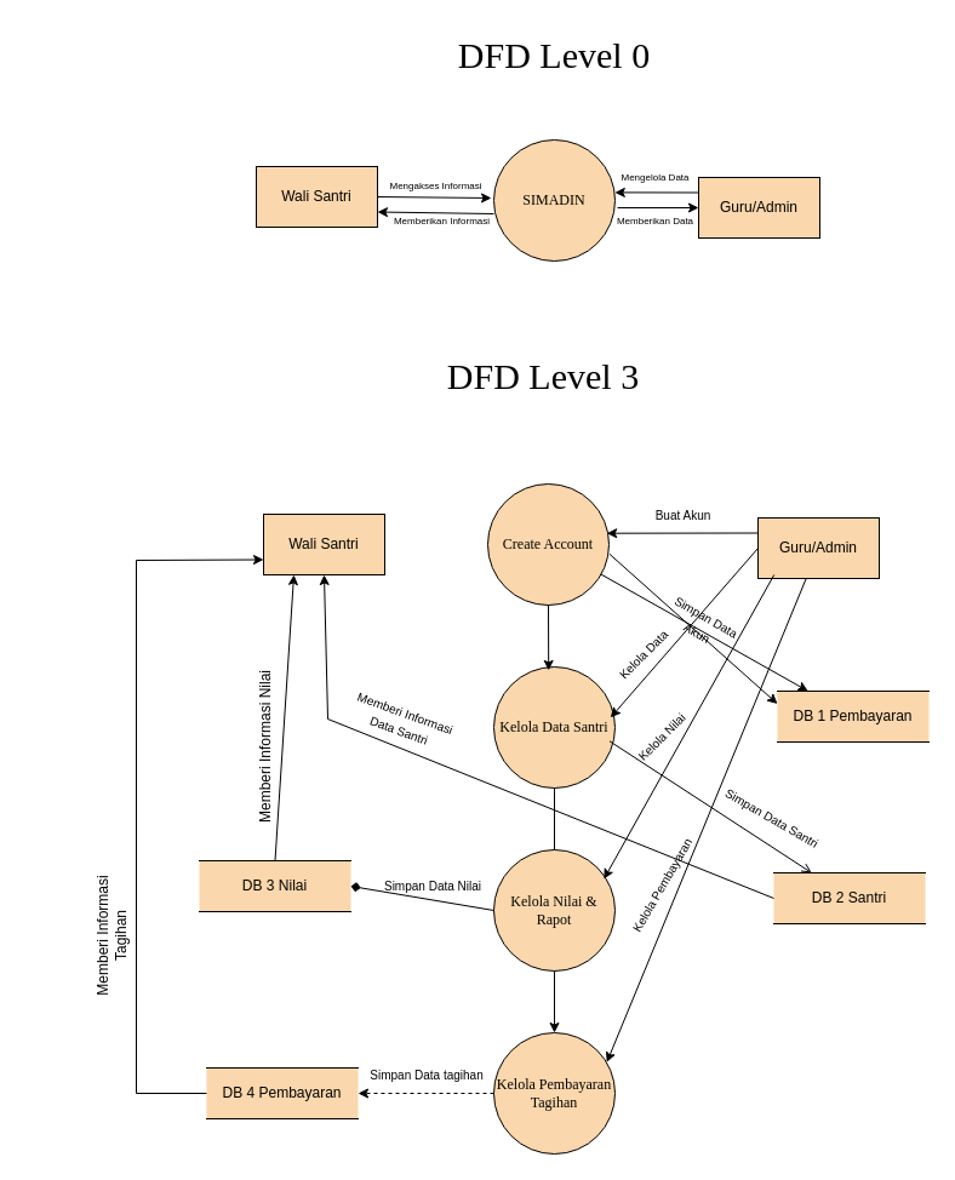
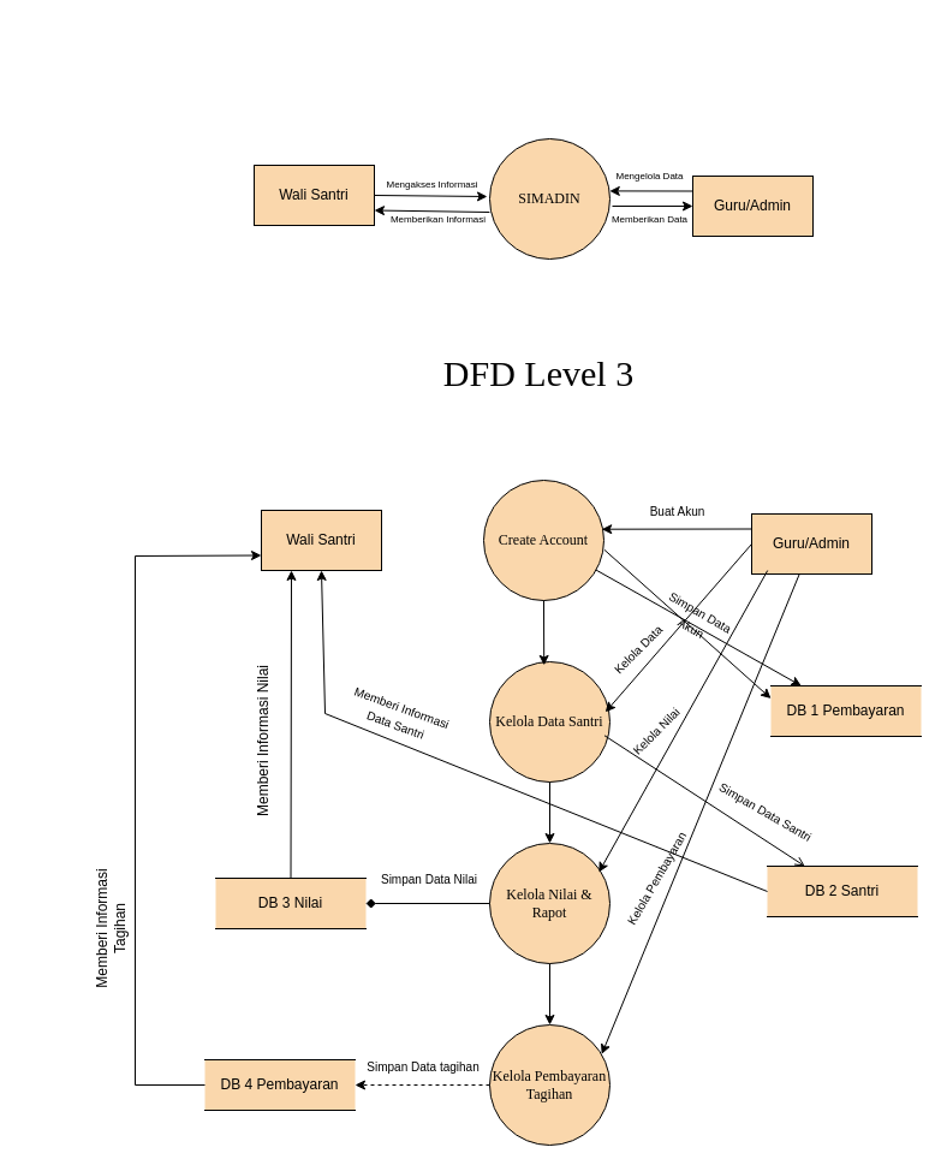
  <mxCell id="0" />
  <mxCell id="1" parent="0" />
  <mxCell id="2" value="&lt;font style=&quot;color: rgb(0, 0, 0);&quot; face=&quot;Times New Roman&quot;&gt;SIMADIN&lt;/font&gt;" style="shape=ellipse;html=1;dashed=0;whiteSpace=wrap;perimeter=ellipsePerimeter;fillColor=#fad7ac;strokeColor=#000000;" parent="1" vertex="1"><mxGeometry x="407" y="115" width="100" height="100" as="geometry" /></mxCell>
  <mxCell id="3" value="&lt;font style=&quot;color: rgb(0, 0, 0);&quot;&gt;Wali Santri&lt;/font&gt;" style="html=1;dashed=0;whiteSpace=wrap;fillColor=#fad7ac;strokeColor=#000000;" parent="1" vertex="1"><mxGeometry x="211" y="137" width="100" height="50" as="geometry" /></mxCell>
  <mxCell id="4" value="&lt;font style=&quot;color: rgb(0, 0, 0);&quot;&gt;Guru/Admin&lt;/font&gt;" style="html=1;dashed=0;whiteSpace=wrap;fillColor=#fad7ac;strokeColor=#000000;" parent="1" vertex="1"><mxGeometry x="576" y="146" width="100" height="50" as="geometry" /></mxCell>
  <mxCell id="5" value="" style="endArrow=classic;html=1;rounded=0;exitX=1;exitY=0.5;exitDx=0;exitDy=0;strokeColor=#000000;" parent="1" source="3" edge="1"><mxGeometry width="50" height="50" relative="1" as="geometry"><mxPoint x="436" y="333" as="sourcePoint" /><mxPoint x="405" y="163" as="targetPoint" /></mxGeometry></mxCell>
  <mxCell id="6" value="&lt;font style=&quot;color: rgb(0, 0, 0); font-size: 8px;&quot;&gt;Mengakses Informasi&lt;/font&gt;" style="text;strokeColor=none;align=center;fillColor=none;html=1;verticalAlign=middle;whiteSpace=wrap;rounded=0;" parent="1" vertex="1"><mxGeometry x="317" y="137" width="85" height="30" as="geometry" /></mxCell>
  <mxCell id="7" value="" style="endArrow=classic;html=1;rounded=0;entryX=1;entryY=0.75;entryDx=0;entryDy=0;exitX=-0.001;exitY=0.61;exitDx=0;exitDy=0;exitPerimeter=0;strokeColor=#000000;" parent="1" source="2" target="3" edge="1"><mxGeometry width="50" height="50" relative="1" as="geometry"><mxPoint x="367" y="293" as="sourcePoint" /><mxPoint x="417" y="243" as="targetPoint" /></mxGeometry></mxCell>
  <mxCell id="8" value="&lt;font style=&quot;color: rgb(0, 0, 0); font-size: 8px;&quot;&gt;Memberikan Informasi&lt;/font&gt;" style="text;strokeColor=none;align=center;fillColor=none;html=1;verticalAlign=middle;whiteSpace=wrap;rounded=0;" parent="1" vertex="1"><mxGeometry x="322" y="166" width="85" height="30" as="geometry" /></mxCell>
  <mxCell id="9" value="" style="endArrow=classic;html=1;rounded=0;entryX=0.998;entryY=0.434;entryDx=0;entryDy=0;entryPerimeter=0;exitX=0;exitY=0.25;exitDx=0;exitDy=0;strokeColor=#000000;" parent="1" source="4" target="2" edge="1"><mxGeometry width="50" height="50" relative="1" as="geometry"><mxPoint x="550" y="293" as="sourcePoint" /><mxPoint x="600" y="243" as="targetPoint" /></mxGeometry></mxCell>
  <mxCell id="10" value="&lt;font style=&quot;color: rgb(0, 0, 0); font-size: 8px;&quot;&gt;Mengelola Data&lt;/font&gt;" style="text;strokeColor=none;align=center;fillColor=none;html=1;verticalAlign=middle;whiteSpace=wrap;rounded=0;" parent="1" vertex="1"><mxGeometry x="507" y="134" width="67" height="21" as="geometry" /></mxCell>
  <mxCell id="11" value="&lt;font style=&quot;color: rgb(0, 0, 0); font-size: 8px;&quot;&gt;Memberikan Data&lt;/font&gt;" style="text;strokeColor=none;align=center;fillColor=none;html=1;verticalAlign=middle;whiteSpace=wrap;rounded=0;" parent="1" vertex="1"><mxGeometry x="507" y="170.5" width="67" height="21" as="geometry" /></mxCell>
  <mxCell id="12" value="" style="endArrow=classic;html=1;rounded=0;entryX=0;entryY=0.5;entryDx=0;entryDy=0;exitX=1.02;exitY=0.56;exitDx=0;exitDy=0;exitPerimeter=0;strokeColor=#000000;" parent="1" source="2" target="4" edge="1"><mxGeometry width="50" height="50" relative="1" as="geometry"><mxPoint x="512" y="293" as="sourcePoint" /><mxPoint x="562" y="243" as="targetPoint" /></mxGeometry></mxCell>
- <mxCell id="13" value="&lt;font face=&quot;Times New Roman&quot; style=&quot;color: rgb(0, 0, 0); font-size: 30px;&quot;&gt;DFD Level 0&lt;/font&gt;" style="text;strokeColor=none;align=center;fillColor=none;html=1;verticalAlign=middle;whiteSpace=wrap;rounded=0;" parent="1" vertex="1"><mxGeometry x="355.25" y="20" width="203.5" height="49" as="geometry" /></mxCell>
  <mxCell id="14" value="&lt;font face=&quot;Times New Roman&quot; style=&quot;color: rgb(0, 0, 0); font-size: 30px;&quot;&gt;DFD Level 3&lt;/font&gt;" style="text;strokeColor=none;align=center;fillColor=none;html=1;verticalAlign=middle;whiteSpace=wrap;rounded=0;" parent="1" vertex="1"><mxGeometry x="346" y="285" width="203.5" height="49" as="geometry" /></mxCell>
  <mxCell id="15" value="&lt;font style=&quot;color: rgb(0, 0, 0);&quot; face=&quot;Times New Roman&quot;&gt;Create Account&lt;/font&gt;" style="shape=ellipse;html=1;dashed=0;whiteSpace=wrap;perimeter=ellipsePerimeter;fillColor=#fad7ac;strokeColor=#000000;" parent="1" vertex="1"><mxGeometry x="402" y="399" width="100" height="100" as="geometry" /></mxCell>
  <mxCell id="16" value="&lt;font style=&quot;color: rgb(0, 0, 0);&quot; face=&quot;Times New Roman&quot;&gt;Kelola Data Santri&lt;/font&gt;" style="shape=ellipse;html=1;dashed=0;whiteSpace=wrap;perimeter=ellipsePerimeter;fillColor=#fad7ac;strokeColor=#000000;" parent="1" vertex="1"><mxGeometry x="407" y="550" width="100" height="100" as="geometry" /></mxCell>
  <mxCell id="17" value="&lt;font style=&quot;color: rgb(0, 0, 0);&quot; face=&quot;Times New Roman&quot;&gt;Kelola Nilai &amp;amp; Rapot&lt;/font&gt;" style="shape=ellipse;html=1;dashed=0;whiteSpace=wrap;perimeter=ellipsePerimeter;fillColor=#fad7ac;strokeColor=#000000;" parent="1" vertex="1"><mxGeometry x="407" y="701" width="100" height="100" as="geometry" /></mxCell>
  <mxCell id="18" value="&lt;font style=&quot;color: rgb(0, 0, 0);&quot; face=&quot;Times New Roman&quot;&gt;Kelola Pembayaran Tagihan&lt;/font&gt;" style="shape=ellipse;html=1;dashed=0;whiteSpace=wrap;perimeter=ellipsePerimeter;fillColor=#fad7ac;strokeColor=#000000;" parent="1" vertex="1"><mxGeometry x="407" y="852" width="100" height="100" as="geometry" /></mxCell>
  <mxCell id="19" value="&lt;font style=&quot;color: rgb(0, 0, 0);&quot;&gt;Wali Santri&lt;/font&gt;" style="html=1;dashed=0;whiteSpace=wrap;fillColor=#fad7ac;strokeColor=#000000;" parent="1" vertex="1"><mxGeometry x="217" y="424" width="100" height="50" as="geometry" /></mxCell>
  <mxCell id="20" value="&lt;font style=&quot;color: rgb(0, 0, 0);&quot;&gt;Guru/Admin&lt;/font&gt;" style="html=1;dashed=0;whiteSpace=wrap;fillColor=#fad7ac;strokeColor=#000000;" parent="1" vertex="1"><mxGeometry x="625" y="427" width="100" height="50" as="geometry" /></mxCell>
  <mxCell id="21" value="" style="endArrow=classic;html=1;rounded=0;entryX=0.982;entryY=0.407;entryDx=0;entryDy=0;entryPerimeter=0;exitX=0;exitY=0.25;exitDx=0;exitDy=0;strokeColor=#000000;" parent="1" source="20" target="15" edge="1"><mxGeometry width="50" height="50" relative="1" as="geometry"><mxPoint x="431" y="612" as="sourcePoint" /><mxPoint x="481" y="562" as="targetPoint" /></mxGeometry></mxCell>
  <mxCell id="22" value="&lt;font style=&quot;color: rgb(0, 0, 0); font-size: 10px;&quot;&gt;Buat Akun&lt;/font&gt;" style="text;strokeColor=none;align=center;fillColor=none;html=1;verticalAlign=middle;whiteSpace=wrap;rounded=0;" parent="1" vertex="1"><mxGeometry x="530" y="414" width="67" height="21" as="geometry" /></mxCell>
  <mxCell id="23" value="" style="endArrow=classic;html=1;rounded=0;strokeColor=#000000;" parent="1" source="15" target="24" edge="1"><mxGeometry width="50" height="50" relative="1" as="geometry"><mxPoint x="482" y="562" as="sourcePoint" /><mxPoint x="532" y="512" as="targetPoint" /></mxGeometry></mxCell>
  <mxCell id="24" value="&lt;font style=&quot;color: rgb(0, 0, 0);&quot;&gt;DB 1 Pembayaran&lt;/font&gt;" style="html=1;dashed=0;whiteSpace=wrap;shape=partialRectangle;right=0;left=0;fillColor=#fad7ac;strokeColor=#000000;" parent="1" vertex="1"><mxGeometry x="641" y="570" width="125" height="42" as="geometry" /></mxCell>
  <mxCell id="25" value="" style="endArrow=classic;html=1;rounded=0;entryX=0;entryY=0.25;entryDx=0;entryDy=0;exitX=1.005;exitY=0.579;exitDx=0;exitDy=0;exitPerimeter=0;" parent="1" source="15" target="24" edge="1"><mxGeometry width="50" height="50" relative="1" as="geometry"><mxPoint x="482" y="689" as="sourcePoint" /><mxPoint x="532" y="639" as="targetPoint" /></mxGeometry></mxCell>
  <mxCell id="26" value="&lt;font style=&quot;color: rgb(0, 0, 0); font-size: 10px;&quot;&gt;Simpan Data Akun&lt;/font&gt;" style="text;strokeColor=none;align=center;fillColor=none;html=1;verticalAlign=middle;whiteSpace=wrap;rounded=0;rotation=30;" parent="1" vertex="1"><mxGeometry x="545.5" y="504" width="67" height="21" as="geometry" /></mxCell>
  <mxCell id="27" value="" style="endArrow=classic;html=1;rounded=0;entryX=0.963;entryY=0.418;entryDx=0;entryDy=0;entryPerimeter=0;exitX=0;exitY=0.5;exitDx=0;exitDy=0;strokeColor=#000000;" parent="1" source="20" target="16" edge="1"><mxGeometry width="50" height="50" relative="1" as="geometry"><mxPoint x="635" y="450" as="sourcePoint" /><mxPoint x="510" y="450" as="targetPoint" /></mxGeometry></mxCell>
  <mxCell id="28" value="" style="endArrow=classic;html=1;rounded=0;entryX=0.908;entryY=0.241;entryDx=0;entryDy=0;entryPerimeter=0;exitX=0.132;exitY=0.941;exitDx=0;exitDy=0;strokeColor=#000000;exitPerimeter=0;" parent="1" source="20" target="17" edge="1"><mxGeometry width="50" height="50" relative="1" as="geometry"><mxPoint x="635" y="462" as="sourcePoint" /><mxPoint x="513" y="602" as="targetPoint" /></mxGeometry></mxCell>
  <mxCell id="29" value="" style="endArrow=classic;html=1;rounded=0;entryX=0.932;entryY=0.244;entryDx=0;entryDy=0;entryPerimeter=0;strokeColor=#000000;" parent="1" source="20" target="18" edge="1"><mxGeometry width="50" height="50" relative="1" as="geometry"><mxPoint x="648" y="484" as="sourcePoint" /><mxPoint x="508" y="735" as="targetPoint" /></mxGeometry></mxCell>
  <mxCell id="30" value="&lt;font style=&quot;color: rgb(0, 0, 0); font-size: 10px;&quot;&gt;Kelola Data&lt;/font&gt;" style="text;strokeColor=none;align=center;fillColor=none;html=1;verticalAlign=middle;whiteSpace=wrap;rounded=0;rotation=-45;" parent="1" vertex="1"><mxGeometry x="497" y="529" width="67" height="21" as="geometry" /></mxCell>
  <mxCell id="31" value="&lt;font style=&quot;color: rgb(0, 0, 0); font-size: 10px;&quot;&gt;Kelola Nilai&lt;/font&gt;" style="text;strokeColor=none;align=center;fillColor=none;html=1;verticalAlign=middle;whiteSpace=wrap;rounded=0;rotation=-45;" parent="1" vertex="1"><mxGeometry x="512" y="597" width="67" height="21" as="geometry" /></mxCell>
  <mxCell id="32" value="&lt;font style=&quot;color: rgb(0, 0, 0); font-size: 10px;&quot;&gt;Kelola Pembayaran&lt;/font&gt;" style="text;strokeColor=none;align=center;fillColor=none;html=1;verticalAlign=middle;whiteSpace=wrap;rounded=0;rotation=-60;" parent="1" vertex="1"><mxGeometry x="492.5" y="720" width="106" height="21" as="geometry" /></mxCell>
  <mxCell id="33" value="&lt;font style=&quot;color: rgb(0, 0, 0);&quot;&gt;DB 2 Santri&lt;/font&gt;" style="html=1;dashed=0;whiteSpace=wrap;shape=partialRectangle;right=0;left=0;fillColor=#fad7ac;strokeColor=#000000;" parent="1" vertex="1"><mxGeometry x="638" y="720" width="125" height="42" as="geometry" /></mxCell>
- <mxCell id="34" value="&lt;font style=&quot;color: rgb(0, 0, 0);&quot;&gt;DB 3 Nilai&lt;/font&gt;" style="html=1;dashed=0;whiteSpace=wrap;shape=partialRectangle;right=0;left=0;fillColor=#fad7ac;strokeColor=#000000;" parent="1" vertex="1"><mxGeometry x="164" y="710" width="125" height="42" as="geometry" /></mxCell>
+ <mxCell id="34" value="&lt;font style=&quot;color: rgb(0, 0, 0);&quot;&gt;DB 3 Nilai&lt;/font&gt;" style="html=1;dashed=0;whiteSpace=wrap;shape=partialRectangle;right=0;left=0;fillColor=#fad7ac;strokeColor=#000000;" parent="1" vertex="1"><mxGeometry x="179" y="730" width="125" height="42" as="geometry" /></mxCell>
  <mxCell id="35" value="&lt;font style=&quot;color: rgb(0, 0, 0);&quot;&gt;DB 4 Pembayaran&lt;/font&gt;" style="html=1;dashed=0;whiteSpace=wrap;shape=partialRectangle;right=0;left=0;fillColor=#fad7ac;strokeColor=#000000;" parent="1" vertex="1"><mxGeometry x="170" y="881" width="125" height="42" as="geometry" /></mxCell>
  <mxCell id="36" value="" style="endArrow=open;html=1;rounded=0;entryX=0.25;entryY=0;entryDx=0;entryDy=0;exitX=0.955;exitY=0.613;exitDx=0;exitDy=0;exitPerimeter=0;strokeColor=#000000;" parent="1" source="16" target="33" edge="1"><mxGeometry width="50" height="50" relative="1" as="geometry"><mxPoint x="531" y="773" as="sourcePoint" /><mxPoint x="581" y="723" as="targetPoint" /></mxGeometry></mxCell>
  <mxCell id="37" value="&lt;font style=&quot;color: rgb(0, 0, 0); font-size: 10px;&quot;&gt;Simpan Data Santri&lt;/font&gt;" style="text;strokeColor=none;align=center;fillColor=none;html=1;verticalAlign=middle;whiteSpace=wrap;rounded=0;rotation=30;" parent="1" vertex="1"><mxGeometry x="584" y="664" width="106" height="22" as="geometry" /></mxCell>
  <mxCell id="38" value="" style="endArrow=classic;html=1;rounded=0;exitX=0;exitY=0.5;exitDx=0;exitDy=0;strokeColor=#000000;entryX=0.5;entryY=1;entryDx=0;entryDy=0;" parent="1" source="33" target="19" edge="1"><mxGeometry width="50" height="50" relative="1" as="geometry"><mxPoint x="513" y="621" as="sourcePoint" /><mxPoint x="322" y="551" as="targetPoint" /><Array as="points"><mxPoint x="270" y="593" /></Array></mxGeometry></mxCell>
  <mxCell id="39" value="&lt;font style=&quot;color: rgb(0, 0, 0); font-size: 10px;&quot;&gt;Memberi Informasi Data Santri&lt;/font&gt;" style="text;strokeColor=none;align=center;fillColor=none;html=1;verticalAlign=middle;whiteSpace=wrap;rounded=0;rotation=20;" parent="1" vertex="1"><mxGeometry x="279" y="584" width="106" height="22" as="geometry" /></mxCell>
  <mxCell id="40" value="" style="endArrow=classic;html=1;rounded=0;exitX=0.5;exitY=1;exitDx=0;exitDy=0;entryX=0.452;entryY=0.029;entryDx=0;entryDy=0;strokeColor=#000000;entryPerimeter=0;" parent="1" source="15" target="16" edge="1"><mxGeometry width="50" height="50" relative="1" as="geometry"><mxPoint x="442" y="742" as="sourcePoint" /><mxPoint x="492" y="692" as="targetPoint" /></mxGeometry></mxCell>
- <mxCell id="41" value="" style="endArrow=none;html=1;rounded=0;entryX=0.5;entryY=0;entryDx=0;entryDy=0;strokeColor=#000000;" parent="1" source="16" target="17" edge="1"><mxGeometry width="50" height="50" relative="1" as="geometry"><mxPoint x="456.66" y="654" as="sourcePoint" /><mxPoint x="456.66" y="708" as="targetPoint" /></mxGeometry></mxCell>
+ <mxCell id="41" value="" style="endArrow=classic;html=1;rounded=0;entryX=0.5;entryY=0;entryDx=0;entryDy=0;strokeColor=#000000;" parent="1" source="16" target="17" edge="1"><mxGeometry width="50" height="50" relative="1" as="geometry"><mxPoint x="456.66" y="654" as="sourcePoint" /><mxPoint x="456.66" y="708" as="targetPoint" /></mxGeometry></mxCell>
  <mxCell id="42" value="" style="endArrow=classic;html=1;rounded=0;entryX=0.5;entryY=0;entryDx=0;entryDy=0;strokeColor=#000000;exitX=0.5;exitY=1;exitDx=0;exitDy=0;" parent="1" source="17" target="18" edge="1"><mxGeometry width="50" height="50" relative="1" as="geometry"><mxPoint x="456.66" y="805" as="sourcePoint" /><mxPoint x="456.66" y="856" as="targetPoint" /></mxGeometry></mxCell>
  <mxCell id="43" value="" style="endArrow=diamond;html=1;rounded=0;entryX=1;entryY=0.5;entryDx=0;entryDy=0;strokeColor=#000000;exitX=0;exitY=0.5;exitDx=0;exitDy=0;" parent="1" source="17" target="34" edge="1"><mxGeometry width="50" height="50" relative="1" as="geometry"><mxPoint x="467" y="811" as="sourcePoint" /><mxPoint x="467" y="862" as="targetPoint" /></mxGeometry></mxCell>
  <mxCell id="44" value="&lt;font style=&quot;color: rgb(0, 0, 0); font-size: 10px;&quot;&gt;Simpan Data Nilai&lt;/font&gt;" style="text;strokeColor=none;align=center;fillColor=none;html=1;verticalAlign=middle;whiteSpace=wrap;rounded=0;rotation=0;" parent="1" vertex="1"><mxGeometry x="304" y="720" width="106" height="22" as="geometry" /></mxCell>
  <mxCell id="45" value="" style="endArrow=classic;html=1;rounded=0;entryX=1;entryY=0.5;entryDx=0;entryDy=0;strokeColor=#000000;exitX=0;exitY=0.5;exitDx=0;exitDy=0;dashed=1;" parent="1" source="18" target="35" edge="1"><mxGeometry width="50" height="50" relative="1" as="geometry"><mxPoint x="417" y="761" as="sourcePoint" /><mxPoint x="314" y="761" as="targetPoint" /></mxGeometry></mxCell>
  <mxCell id="46" value="&lt;font style=&quot;color: rgb(0, 0, 0); font-size: 10px;&quot;&gt;Simpan Data tagihan&lt;/font&gt;" style="text;strokeColor=none;align=center;fillColor=none;html=1;verticalAlign=middle;whiteSpace=wrap;rounded=0;rotation=0;" parent="1" vertex="1"><mxGeometry x="299" y="876" width="106" height="22" as="geometry" /></mxCell>
  <mxCell id="47" value="" style="endArrow=classic;html=1;rounded=0;entryX=0.25;entryY=1;entryDx=0;entryDy=0;strokeColor=#000000;exitX=0.5;exitY=0;exitDx=0;exitDy=0;" parent="1" source="34" target="19" edge="1"><mxGeometry width="50" height="50" relative="1" as="geometry"><mxPoint x="417" y="761" as="sourcePoint" /><mxPoint x="314" y="761" as="targetPoint" /></mxGeometry></mxCell>
  <mxCell id="48" value="&lt;font color=&quot;#000000&quot;&gt;Memberi Informasi Nilai&lt;/font&gt;" style="text;strokeColor=none;align=center;fillColor=none;html=1;verticalAlign=middle;whiteSpace=wrap;rounded=0;rotation=-90;" parent="1" vertex="1"><mxGeometry x="146.5" y="602.5" width="143" height="28" as="geometry" /></mxCell>
  <mxCell id="49" value="" style="endArrow=classic;html=1;rounded=0;entryX=0;entryY=0.75;entryDx=0;entryDy=0;strokeColor=#000000;exitX=0;exitY=0.5;exitDx=0;exitDy=0;" parent="1" source="35" target="19" edge="1"><mxGeometry width="50" height="50" relative="1" as="geometry"><mxPoint x="417" y="761" as="sourcePoint" /><mxPoint x="314" y="761" as="targetPoint" /><Array as="points"><mxPoint x="112" y="902" /><mxPoint x="112" y="462" /></Array></mxGeometry></mxCell>
  <mxCell id="50" value="&lt;font color=&quot;#000000&quot;&gt;Memberi Informasi Tagihan&lt;/font&gt;" style="text;strokeColor=none;align=center;fillColor=none;html=1;verticalAlign=middle;whiteSpace=wrap;rounded=0;rotation=-90;" parent="1" vertex="1"><mxGeometry x="20" y="758" width="143" height="28" as="geometry" /></mxCell>
